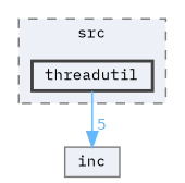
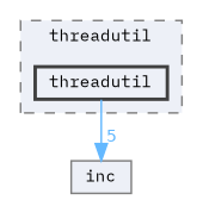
  digraph {
    compound=true
    fontname="IBM Plex Mono"
    node [fillcolor="#edf0f7" fontname="IBM Plex Mono" fontsize=10 shape=box]
    n1 [color=grey25 height=0.2 label=threadutil style="filled,bold" width=0.4]
    n2 [color=grey50 height=0.2 label=inc style=filled width=0.4]
    subgraph cluster_1 {
      bgcolor="#edf0f7"
      fontsize=10
-     label=src
+     label=threadutil
      pencolor=grey50
      style="filled,dashed"
      n1
    }
    n1 -> n2 [color=steelblue1 fontcolor=steelblue1 fontname="IBM Plex Mono" fontsize=10 headlabel=5 labeldistance=1.5 labelfontname=Helvetica labelfontsize=10]
  }
